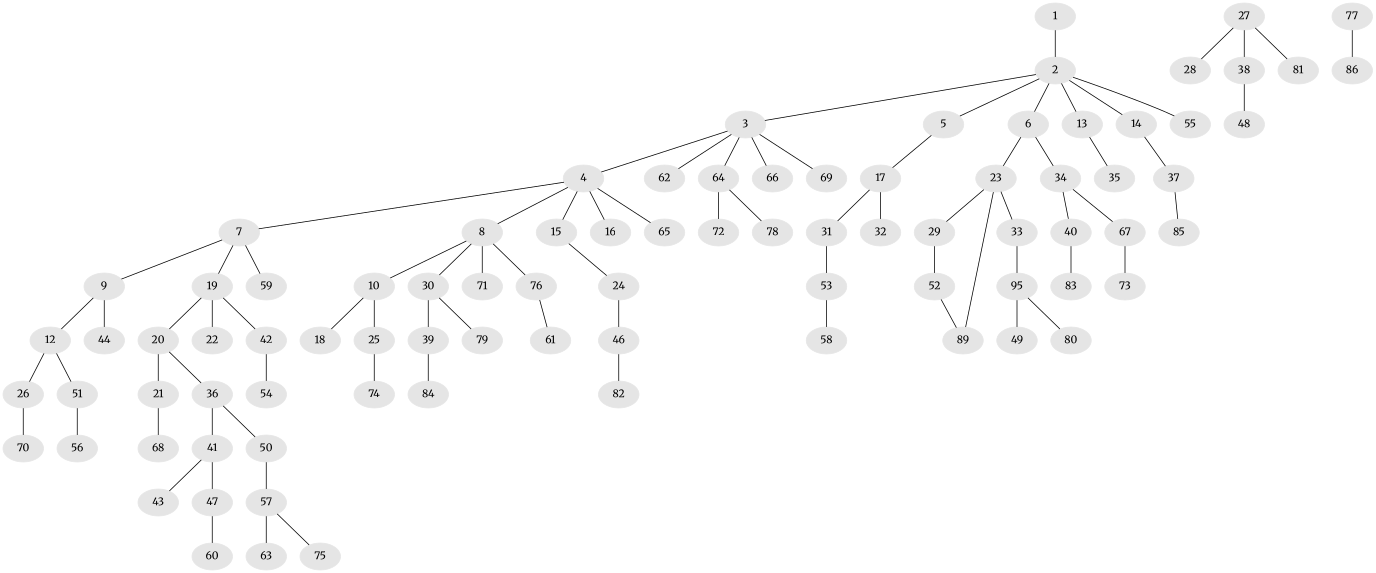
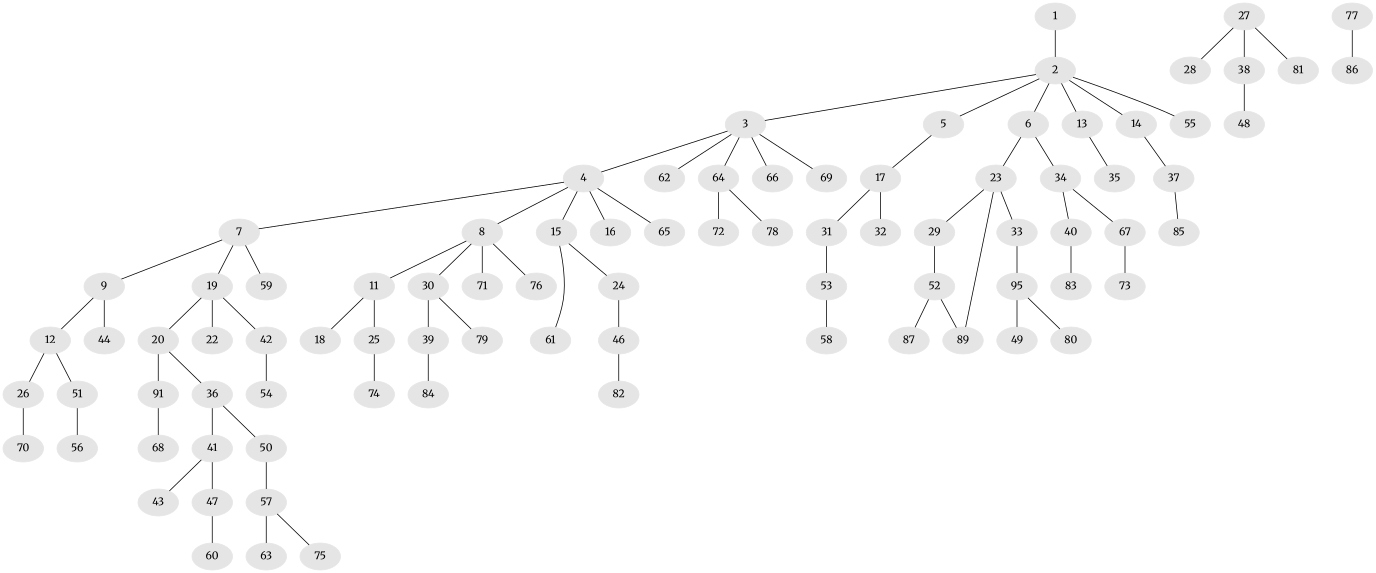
  graph {
    fontname=Merriweather
    node [color=gray90 fontname=Merriweather style=filled]
    edge [fontname=Merriweather]
    1
    2
    3
    5
    6
    13
    14
    55
    4
    62
    64
    66
    69
    17
    23
    34
    35
    37
    7
    8
    15
    16
    65
    72
    78
    9
    19
    59
-   11 [label=10]
+   11
    30
    71
    76
    24
    61
    31
    32
    29
    33
    89
    52
    40
    67
    12
    44
    20
    22
    42
    18
    25
    39
    79
    26
    51
    27
    28
    38
    81
    74
    70
    56
    85
    46
    53
-   21
+   21 [label=91]
    36
    54
    68
    41
    50
    n70 [label=95]
    82
    48
+   87
    84
    58
    49
    80
    83
    73
    43
    47
    57
    60
    63
    75
    77
    86
    1 -- 2
    2 -- 3
    2 -- 5
    2 -- 6
    2 -- 13
    2 -- 14
    2 -- 55
    3 -- 4
    3 -- 62
    3 -- 64
    3 -- 66
    3 -- 69
    5 -- 17
    6 -- 23
    6 -- 34
    13 -- 35
    14 -- 37
    4 -- 7
    4 -- 8
    4 -- 15
    4 -- 16
    4 -- 65
    64 -- 72
    64 -- 78
    17 -- 31
    17 -- 32
    23 -- 29
    23 -- 33
    23 -- 89
    34 -- 40
    34 -- 67
    37 -- 85
    7 -- 9
    7 -- 19
    7 -- 59
    8 -- 11
    8 -- 30
    8 -- 71
    8 -- 76
    15 -- 24
-   76 -- 61
+   15 -- 61
    9 -- 12
    9 -- 44
    19 -- 20
    19 -- 22
    19 -- 42
    11 -- 18
    11 -- 25
    30 -- 39
    30 -- 79
    24 -- 46
    31 -- 53
    29 -- 52
    33 -- n70
    52 -- 89
+   52 -- 87
    40 -- 83
    67 -- 73
    12 -- 26
    12 -- 51
    20 -- 21
    20 -- 36
    42 -- 54
    25 -- 74
    39 -- 84
    26 -- 70
    51 -- 56
    27 -- 28
    27 -- 38
    27 -- 81
    38 -- 48
    46 -- 82
    53 -- 58
    21 -- 68
    36 -- 41
    36 -- 50
    41 -- 43
    41 -- 47
    50 -- 57
    n70 -- 49
    n70 -- 80
    47 -- 60
    57 -- 63
    57 -- 75
    77 -- 86
  }
